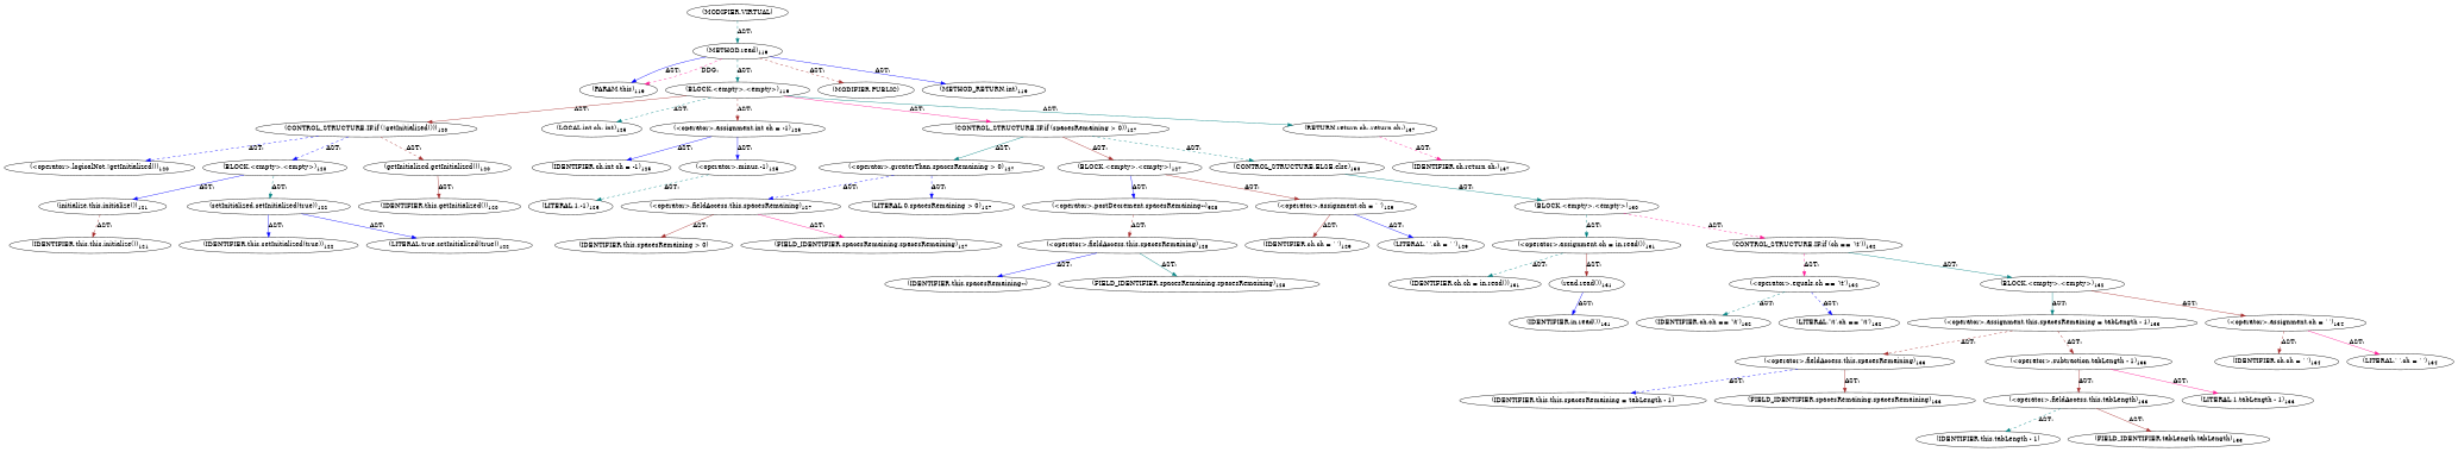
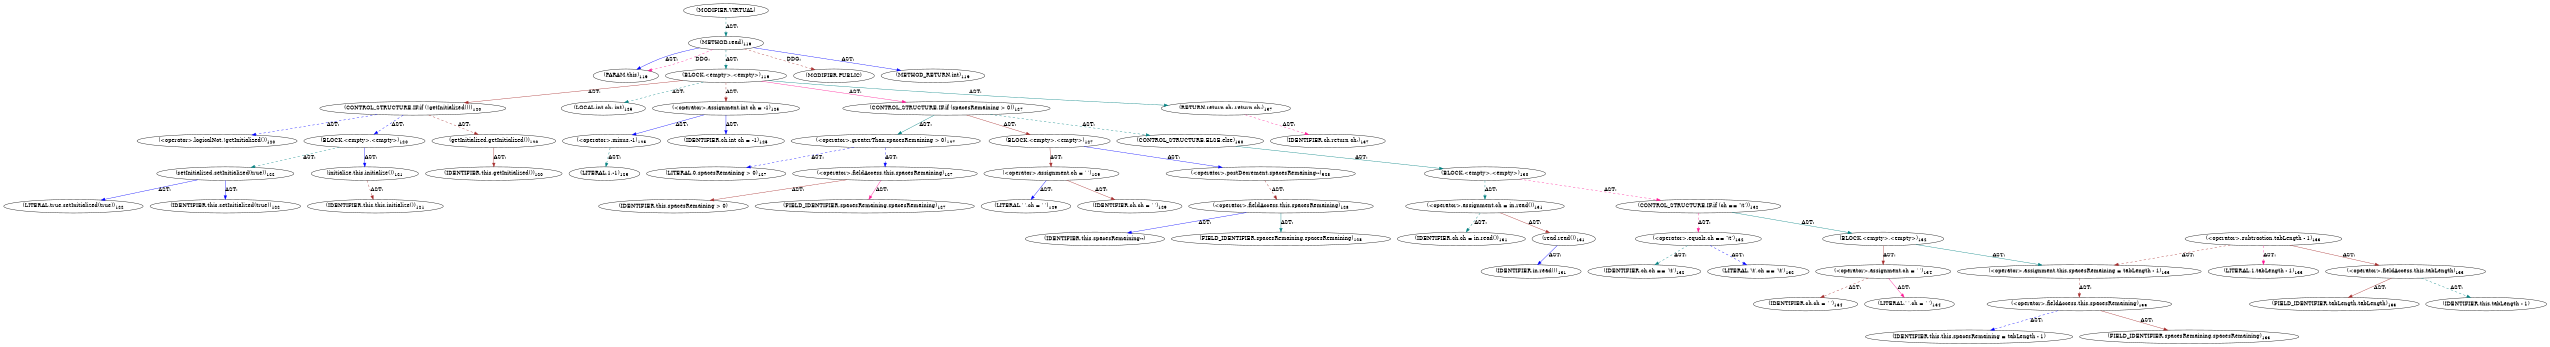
  digraph {
    edge [color=brown style=solid]
    n1 [label=<(METHOD,read)<SUB>119</SUB>>]
    n2 [label=<(PARAM,this)<SUB>119</SUB>>]
    n3 [label=<(BLOCK,&lt;empty&gt;,&lt;empty&gt;)<SUB>119</SUB>>]
    n4 [label=<(MODIFIER,PUBLIC)>]
    n5 [label=<(METHOD_RETURN,int)<SUB>119</SUB>>]
    n6 [label=<(CONTROL_STRUCTURE,IF,if (!getInitialized()))<SUB>120</SUB>>]
    n7 [label=<(LOCAL,int ch: int)<SUB>125</SUB>>]
    n8 [label=<(&lt;operator&gt;.assignment,int ch = -1)<SUB>125</SUB>>]
    n9 [label=<(CONTROL_STRUCTURE,IF,if (spacesRemaining &gt; 0))<SUB>127</SUB>>]
    n10 [label=<(RETURN,return ch;,return ch;)<SUB>137</SUB>>]
    n11 [label=<(MODIFIER,VIRTUAL)>]
    n12 [label=<(&lt;operator&gt;.logicalNot,!getInitialized())<SUB>120</SUB>>]
    n13 [label=<(BLOCK,&lt;empty&gt;,&lt;empty&gt;)<SUB>120</SUB>>]
    n14 [label=<(getInitialized,getInitialized())<SUB>120</SUB>>]
    n15 [label=<(IDENTIFIER,ch,int ch = -1)<SUB>125</SUB>>]
    n16 [label=<(&lt;operator&gt;.minus,-1)<SUB>125</SUB>>]
    n17 [label=<(&lt;operator&gt;.greaterThan,spacesRemaining &gt; 0)<SUB>127</SUB>>]
    n18 [label=<(BLOCK,&lt;empty&gt;,&lt;empty&gt;)<SUB>127</SUB>>]
    n19 [label=<(CONTROL_STRUCTURE,ELSE,else)<SUB>130</SUB>>]
    n20 [label=<(IDENTIFIER,ch,return ch;)<SUB>137</SUB>>]
    n21 [label=<(initialize,this.initialize())<SUB>121</SUB>>]
    n22 [label=<(setInitialized,setInitialized(true))<SUB>122</SUB>>]
    n23 [label=<(IDENTIFIER,this,getInitialized())<SUB>120</SUB>>]
    n24 [label=<(IDENTIFIER,this,this.initialize())<SUB>121</SUB>>]
    n25 [label=<(IDENTIFIER,this,setInitialized(true))<SUB>122</SUB>>]
    n26 [label=<(LITERAL,true,setInitialized(true))<SUB>122</SUB>>]
    n27 [label=<(LITERAL,1,-1)<SUB>125</SUB>>]
    n28 [label=<(&lt;operator&gt;.fieldAccess,this.spacesRemaining)<SUB>127</SUB>>]
    n29 [label=<(LITERAL,0,spacesRemaining &gt; 0)<SUB>127</SUB>>]
    n30 [label=<(&lt;operator&gt;.postDecrement,spacesRemaining--)<SUB>528</SUB>>]
    n31 [label=<(&lt;operator&gt;.assignment,ch = ' ')<SUB>129</SUB>>]
    n32 [label=<(BLOCK,&lt;empty&gt;,&lt;empty&gt;)<SUB>130</SUB>>]
    n33 [label=<(IDENTIFIER,this,spacesRemaining &gt; 0)>]
    n34 [label=<(FIELD_IDENTIFIER,spacesRemaining,spacesRemaining)<SUB>127</SUB>>]
    n35 [label=<(&lt;operator&gt;.fieldAccess,this.spacesRemaining)<SUB>128</SUB>>]
    n36 [label=<(IDENTIFIER,ch,ch = ' ')<SUB>129</SUB>>]
    n37 [label=<(LITERAL,' ',ch = ' ')<SUB>129</SUB>>]
    n38 [label=<(IDENTIFIER,this,spacesRemaining--)>]
    n39 [label=<(FIELD_IDENTIFIER,spacesRemaining,spacesRemaining)<SUB>128</SUB>>]
    n40 [label=<(&lt;operator&gt;.assignment,ch = in.read())<SUB>131</SUB>>]
    n41 [label=<(CONTROL_STRUCTURE,IF,if (ch == '\t'))<SUB>132</SUB>>]
    n42 [label=<(IDENTIFIER,ch,ch = in.read())<SUB>131</SUB>>]
    n43 [label=<(read,read())<SUB>131</SUB>>]
    n44 [label=<(&lt;operator&gt;.equals,ch == '\t')<SUB>132</SUB>>]
    n45 [label=<(BLOCK,&lt;empty&gt;,&lt;empty&gt;)<SUB>132</SUB>>]
    n46 [label=<(IDENTIFIER,in,read())<SUB>131</SUB>>]
    n47 [label=<(IDENTIFIER,ch,ch == '\t')<SUB>132</SUB>>]
    n48 [label=<(LITERAL,'\t',ch == '\t')<SUB>132</SUB>>]
    n49 [label=<(&lt;operator&gt;.assignment,this.spacesRemaining = tabLength - 1)<SUB>133</SUB>>]
    n50 [label=<(&lt;operator&gt;.assignment,ch = ' ')<SUB>134</SUB>>]
    n51 [label=<(&lt;operator&gt;.fieldAccess,this.spacesRemaining)<SUB>133</SUB>>]
    n52 [label=<(&lt;operator&gt;.subtraction,tabLength - 1)<SUB>133</SUB>>]
    n53 [label=<(IDENTIFIER,ch,ch = ' ')<SUB>134</SUB>>]
    n54 [label=<(LITERAL,' ',ch = ' ')<SUB>134</SUB>>]
    n55 [label=<(IDENTIFIER,this,this.spacesRemaining = tabLength - 1)>]
    n56 [label=<(FIELD_IDENTIFIER,spacesRemaining,spacesRemaining)<SUB>133</SUB>>]
    n57 [label=<(&lt;operator&gt;.fieldAccess,this.tabLength)<SUB>133</SUB>>]
    n58 [label=<(LITERAL,1,tabLength - 1)<SUB>133</SUB>>]
    n59 [label=<(IDENTIFIER,this,tabLength - 1)>]
    n60 [label=<(FIELD_IDENTIFIER,tabLength,tabLength)<SUB>133</SUB>>]
    n1 -> n2 [color=blue label="AST: "]
    n1 -> n2 [color=deeppink label="DDG: " style=dashed]
    n1 -> n3 [color=teal label="AST: " style=dashed]
-   n1 -> n4 [label="AST: " style=dashed]
+   n1 -> n4 [label="DDG: " style=dashed]
    n1 -> n5 [color=blue label="AST: "]
    n3 -> n6 [label="AST: "]
    n3 -> n7 [color=teal label="AST: " style=dashed]
    n3 -> n8 [label="AST: " style=dashed]
    n3 -> n9 [color=deeppink label="AST: "]
    n3 -> n10 [color=teal label="AST: "]
    n6 -> n12 [color=blue label="AST: " style=dashed]
    n6 -> n13 [color=blue label="AST: " style=dashed]
    n6 -> n14 [label="AST: " style=dashed]
    n8 -> n15 [color=blue label="AST: "]
    n8 -> n16 [color=blue label="AST: "]
    n9 -> n17 [color=teal label="AST: "]
    n9 -> n18 [label="AST: "]
    n9 -> n19 [color=teal label="AST: " style=dashed]
    n10 -> n20 [color=deeppink label="AST: " style=dashed]
    n11 -> n1 [color=teal label="AST: " style=dashed]
    n13 -> n21 [color=blue label="AST: "]
    n13 -> n22 [color=teal label="AST: " style=dashed]
    n14 -> n23 [label="AST: "]
    n16 -> n27 [color=teal label="AST: " style=dashed]
    n17 -> n28 [color=blue label="AST: " style=dashed]
    n17 -> n29 [color=blue label="AST: " style=dashed]
    n18 -> n30 [color=blue label="AST: "]
    n18 -> n31 [label="AST: "]
    n19 -> n32 [color=teal label="AST: "]
    n21 -> n24 [label="AST: " style=dashed]
    n22 -> n25 [color=blue label="AST: "]
    n22 -> n26 [color=blue label="AST: "]
    n28 -> n33 [label="AST: "]
    n28 -> n34 [color=deeppink label="AST: "]
    n30 -> n35 [label="AST: " style=dashed]
    n31 -> n36 [label="AST: "]
    n31 -> n37 [color=blue label="AST: "]
    n32 -> n40 [color=teal label="AST: " style=dashed]
    n32 -> n41 [color=deeppink label="AST: " style=dashed]
    n35 -> n38 [color=blue label="AST: "]
    n35 -> n39 [color=teal label="AST: "]
    n40 -> n42 [color=teal label="AST: " style=dashed]
    n40 -> n43 [label="AST: "]
    n41 -> n44 [color=deeppink label="AST: " style=dashed]
    n41 -> n45 [color=teal label="AST: "]
    n43 -> n46 [color=blue label="AST: "]
    n44 -> n47 [color=teal label="AST: " style=dashed]
    n44 -> n48 [color=blue label="AST: " style=dashed]
    n45 -> n49 [color=teal label="AST: "]
    n45 -> n50 [label="AST: "]
    n49 -> n51 [label="AST: " style=dashed]
-   n49 -> n52 [label="AST: " style=dashed]
+   n52 -> n49 [label="AST: " style=dashed]
    n50 -> n53 [label="AST: " style=dashed]
    n50 -> n54 [color=deeppink label="AST: "]
    n51 -> n55 [color=blue label="AST: " style=dashed]
    n51 -> n56 [label="AST: "]
    n52 -> n57 [label="AST: "]
-   n52 -> n58 [color=deeppink label="AST: "]
+   n52 -> n58 [color=deeppink label="AST: " style=dashed]
    n57 -> n59 [color=teal label="AST: " style=dashed]
    n57 -> n60 [label="AST: "]
  }
